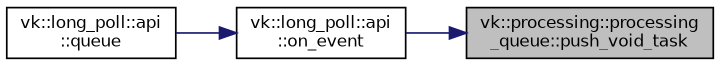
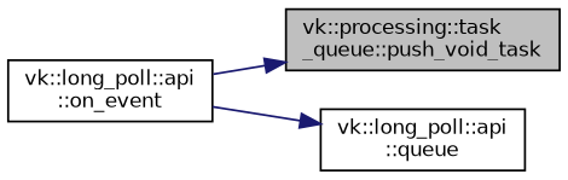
  digraph {
    rankdir=RL
    node [color=black fillcolor=white fontname=Helvetica fontsize=10 shape=record style=filled]
    edge [color=midnightblue dir=back fontname=Helvetica fontsize=10 labelfontname=Helvetica labelfontsize=10 style=solid]
-   n1 [fillcolor=grey75 fontcolor=black height=0.2 label="vk::processing::processing\l_queue::push_void_task" width=0.4]
+   n1 [fillcolor=grey75 fontcolor=black height=0.2 label="vk::processing::task\l_queue::push_void_task" width=0.4]
    n2 [height=0.2 label="vk::long_poll::api\l::on_event" width=0.4]
    n3 [height=0.2 label="vk::long_poll::api\l::queue" width=0.4]
    n1 -> n2
-   n2 -> n3
+   n3 -> n2
  }
